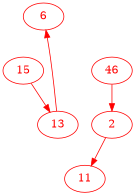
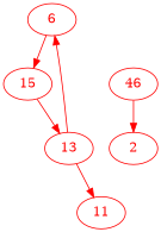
  digraph {
    node [color=red fontcolor=red]
    edge [color=red]
    6
    15
    13
    11
    n5 [label=46]
    2
+   6 -> 15
    15 -> 13
    13 -> 6
-   2 -> 11
+   13 -> 11
    n5 -> 2
  }
